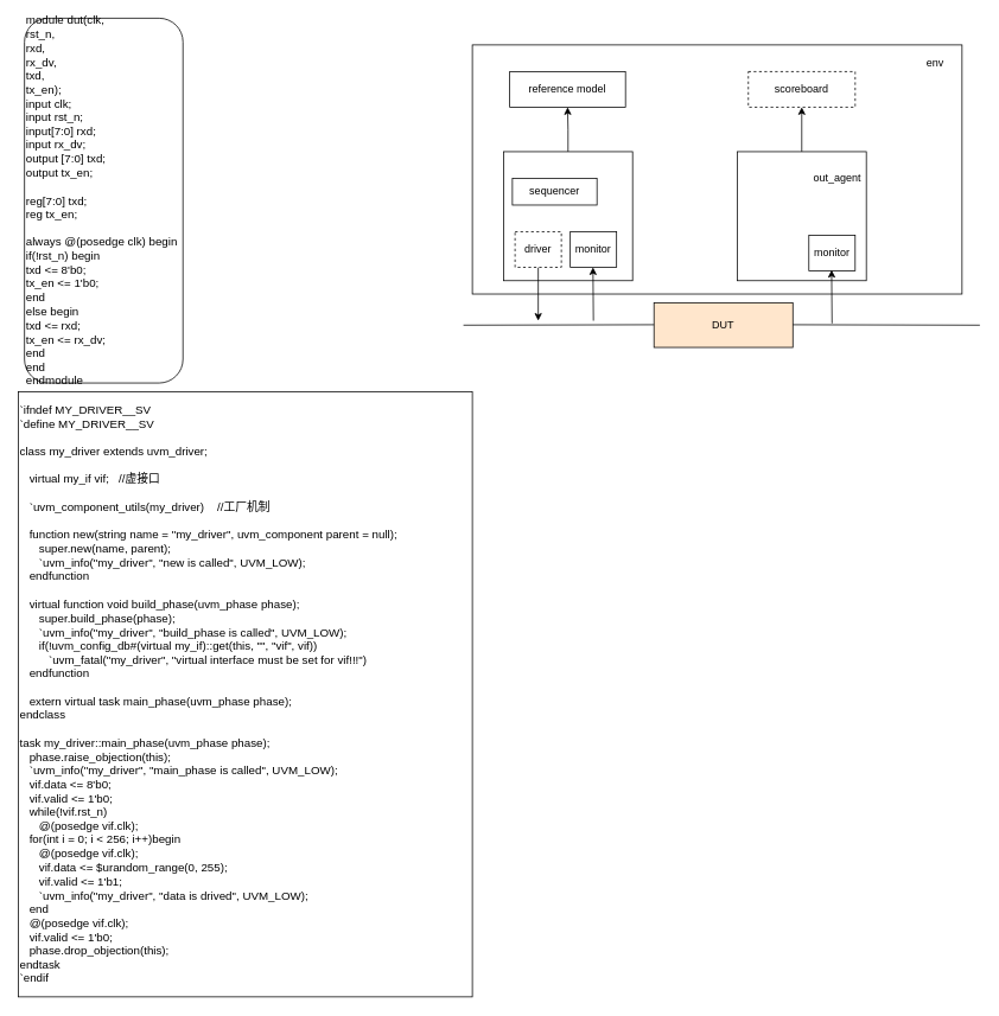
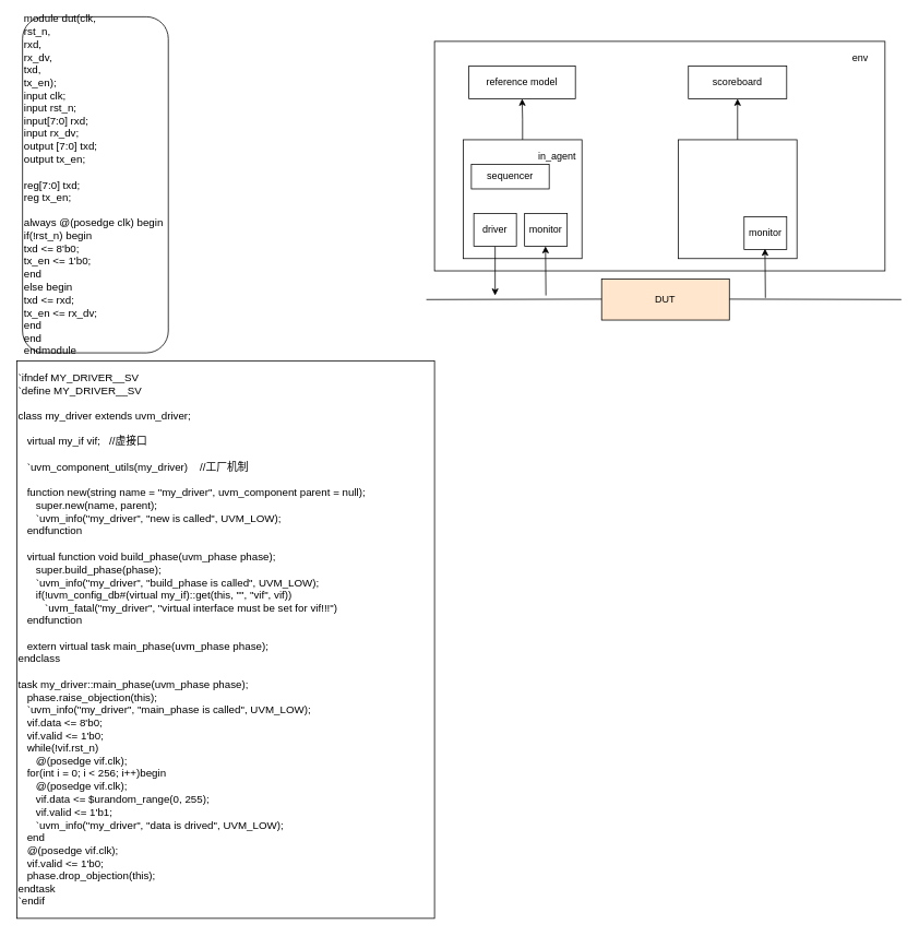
  <mxCell id="0" />
  <mxCell id="1" parent="0" />
  <mxCell id="2" value="" style="rounded=0;whiteSpace=wrap;html=1;" parent="1" vertex="1"><mxGeometry x="530" y="50" width="550" height="280" as="geometry" /></mxCell>
  <mxCell id="3" value="DUT" style="rounded=0;whiteSpace=wrap;html=1;fillColor=#ffe6cc;" parent="1" vertex="1"><mxGeometry x="734" y="340" width="156" height="50" as="geometry" /></mxCell>
  <mxCell id="4" value="" style="endArrow=none;html=1;" parent="1" edge="1"><mxGeometry width="50" height="50" relative="1" as="geometry"><mxPoint x="520" y="365" as="sourcePoint" /><mxPoint x="734" y="364.5" as="targetPoint" /></mxGeometry></mxCell>
  <mxCell id="5" value="" style="endArrow=none;html=1;" parent="1" edge="1"><mxGeometry width="50" height="50" relative="1" as="geometry"><mxPoint x="890" y="364.5" as="sourcePoint" /><mxPoint x="1100" y="365" as="targetPoint" /></mxGeometry></mxCell>
  <mxCell id="6" value="env" style="text;html=1;strokeColor=none;fillColor=none;align=center;verticalAlign=middle;whiteSpace=wrap;rounded=0;" parent="1" vertex="1"><mxGeometry x="1030" y="60" width="40" height="20" as="geometry" /></mxCell>
  <mxCell id="7" value="reference model" style="rounded=0;whiteSpace=wrap;html=1;" parent="1" vertex="1"><mxGeometry x="572" y="80" width="130" height="40" as="geometry" /></mxCell>
- <mxCell id="8" value="scoreboard" style="rounded=0;whiteSpace=wrap;html=1;dashed=1;" parent="1" vertex="1"><mxGeometry x="840" y="80" width="120" height="40" as="geometry" /></mxCell>
+ <mxCell id="8" value="scoreboard" style="rounded=0;whiteSpace=wrap;html=1;" parent="1" vertex="1"><mxGeometry x="840" y="80" width="120" height="40" as="geometry" /></mxCell>
  <mxCell id="9" style="edgeStyle=orthogonalEdgeStyle;rounded=0;orthogonalLoop=1;jettySize=auto;html=1;entryX=0.5;entryY=1;entryDx=0;entryDy=0;" parent="1" source="10" target="7" edge="1"><mxGeometry relative="1" as="geometry" /></mxCell>
  <mxCell id="10" value="" style="whiteSpace=wrap;html=1;aspect=fixed;" parent="1" vertex="1"><mxGeometry x="565" y="170" width="145" height="145" as="geometry" /></mxCell>
  <mxCell id="11" style="edgeStyle=orthogonalEdgeStyle;rounded=0;orthogonalLoop=1;jettySize=auto;html=1;entryX=0.5;entryY=1;entryDx=0;entryDy=0;" parent="1" source="12" target="8" edge="1"><mxGeometry relative="1" as="geometry" /></mxCell>
  <mxCell id="12" value="" style="whiteSpace=wrap;html=1;aspect=fixed;" parent="1" vertex="1"><mxGeometry x="827.5" y="170" width="145" height="145" as="geometry" /></mxCell>
+ <mxCell id="13" value="in_agent" style="text;html=1;strokeColor=none;fillColor=none;align=center;verticalAlign=middle;whiteSpace=wrap;rounded=0;" parent="1" vertex="1"><mxGeometry x="660" y="180" width="40" height="20" as="geometry" /></mxCell>
  <mxCell id="14" value="sequencer" style="rounded=0;whiteSpace=wrap;html=1;" parent="1" vertex="1"><mxGeometry x="575" y="200" width="95" height="30" as="geometry" /></mxCell>
  <mxCell id="15" style="edgeStyle=orthogonalEdgeStyle;rounded=0;orthogonalLoop=1;jettySize=auto;html=1;" parent="1" source="16" edge="1"><mxGeometry relative="1" as="geometry"><mxPoint x="604" y="360" as="targetPoint" /></mxGeometry></mxCell>
- <mxCell id="16" value="driver" style="rounded=0;whiteSpace=wrap;html=1;dashed=1;" parent="1" vertex="1"><mxGeometry x="578" y="260" width="52" height="40" as="geometry" /></mxCell>
+ <mxCell id="16" value="driver" style="rounded=0;whiteSpace=wrap;html=1;" parent="1" vertex="1"><mxGeometry x="578" y="260" width="52" height="40" as="geometry" /></mxCell>
  <mxCell id="17" value="monitor" style="rounded=0;whiteSpace=wrap;html=1;" parent="1" vertex="1"><mxGeometry x="640" y="260" width="52" height="40" as="geometry" /></mxCell>
  <mxCell id="18" value="monitor" style="rounded=0;whiteSpace=wrap;html=1;" parent="1" vertex="1"><mxGeometry x="908" y="264" width="52" height="40" as="geometry" /></mxCell>
- <mxCell id="19" value="out_agent" style="text;html=1;strokeColor=none;fillColor=none;align=center;verticalAlign=middle;whiteSpace=wrap;rounded=0;" parent="1" vertex="1"><mxGeometry x="920" y="190" width="40" height="20" as="geometry" /></mxCell>
  <mxCell id="20" value="" style="endArrow=classic;html=1;" parent="1" edge="1"><mxGeometry width="50" height="50" relative="1" as="geometry"><mxPoint x="666" y="360" as="sourcePoint" /><mxPoint x="665.5" y="300" as="targetPoint" /></mxGeometry></mxCell>
  <mxCell id="21" value="" style="endArrow=classic;html=1;" parent="1" edge="1"><mxGeometry width="50" height="50" relative="1" as="geometry"><mxPoint x="934" y="363" as="sourcePoint" /><mxPoint x="933.5" y="303" as="targetPoint" /></mxGeometry></mxCell>
  <mxCell id="22" value="&lt;div style=&quot;font-size: 13px;&quot;&gt;module dut(clk,&amp;nbsp;&lt;/div&gt;&lt;div style=&quot;font-size: 13px;&quot;&gt;rst_n,&amp;nbsp;&lt;/div&gt;&lt;div style=&quot;font-size: 13px;&quot;&gt;rxd,&amp;nbsp;&lt;/div&gt;&lt;div style=&quot;font-size: 13px;&quot;&gt;rx_dv,&amp;nbsp;&lt;/div&gt;&lt;div style=&quot;font-size: 13px;&quot;&gt;txd,&amp;nbsp;&lt;/div&gt;&lt;div style=&quot;font-size: 13px;&quot;&gt;tx_en);&amp;nbsp;&lt;/div&gt;&lt;div style=&quot;font-size: 13px;&quot;&gt;input clk;&amp;nbsp;&lt;/div&gt;&lt;div style=&quot;font-size: 13px;&quot;&gt;input rst_n;&amp;nbsp;&lt;/div&gt;&lt;div style=&quot;font-size: 13px;&quot;&gt;input[7:0] rxd;&amp;nbsp;&lt;/div&gt;&lt;div style=&quot;font-size: 13px;&quot;&gt;input rx_dv;&amp;nbsp;&lt;/div&gt;&lt;div style=&quot;font-size: 13px;&quot;&gt;output [7:0] txd;&amp;nbsp;&lt;/div&gt;&lt;div style=&quot;font-size: 13px;&quot;&gt;output tx_en;&amp;nbsp;&lt;/div&gt;&lt;div style=&quot;font-size: 13px;&quot;&gt;&lt;br style=&quot;font-size: 13px;&quot;&gt;&lt;/div&gt;&lt;div style=&quot;font-size: 13px;&quot;&gt;reg[7:0] txd;&amp;nbsp;&lt;/div&gt;&lt;div style=&quot;font-size: 13px;&quot;&gt;reg tx_en;&amp;nbsp;&lt;/div&gt;&lt;div style=&quot;font-size: 13px;&quot;&gt;&lt;br style=&quot;font-size: 13px;&quot;&gt;&lt;/div&gt;&lt;div style=&quot;font-size: 13px;&quot;&gt;always @(posedge clk) begin&amp;nbsp;&lt;/div&gt;&lt;div style=&quot;font-size: 13px;&quot;&gt;&lt;span style=&quot;font-size: 13px;&quot;&gt; &lt;/span&gt;if(!rst_n) begin&amp;nbsp;&lt;/div&gt;&lt;div style=&quot;font-size: 13px;&quot;&gt;&lt;span style=&quot;font-size: 13px;&quot;&gt; &lt;/span&gt;txd &amp;lt;= 8'b0;&amp;nbsp;&lt;/div&gt;&lt;div style=&quot;font-size: 13px;&quot;&gt;&lt;span style=&quot;font-size: 13px;&quot;&gt; &lt;/span&gt;tx_en &amp;lt;= 1'b0;&amp;nbsp;&lt;/div&gt;&lt;div style=&quot;font-size: 13px;&quot;&gt;&lt;span style=&quot;font-size: 13px;&quot;&gt; &lt;/span&gt;end&amp;nbsp;&lt;/div&gt;&lt;div style=&quot;font-size: 13px;&quot;&gt;&lt;span style=&quot;font-size: 13px;&quot;&gt; &lt;/span&gt;else begin&amp;nbsp;&lt;/div&gt;&lt;div style=&quot;font-size: 13px;&quot;&gt;&lt;span style=&quot;font-size: 13px;&quot;&gt; &lt;/span&gt;txd &amp;lt;= rxd;&amp;nbsp;&lt;/div&gt;&lt;div style=&quot;font-size: 13px;&quot;&gt;&lt;span style=&quot;font-size: 13px;&quot;&gt; &lt;/span&gt;tx_en &amp;lt;= rx_dv;&amp;nbsp;&lt;/div&gt;&lt;div style=&quot;font-size: 13px;&quot;&gt;&lt;span style=&quot;font-size: 13px;&quot;&gt; &lt;/span&gt;end&amp;nbsp;&lt;/div&gt;&lt;div style=&quot;font-size: 13px;&quot;&gt;end&amp;nbsp;&lt;/div&gt;&lt;div style=&quot;font-size: 13px;&quot;&gt;endmodule&lt;/div&gt;" style="whiteSpace=wrap;html=1;fontSize=13;align=left;rounded=1;" vertex="1" parent="1"><mxGeometry x="27" y="20" width="178" height="410" as="geometry" /></mxCell>
  <mxCell id="23" value="&lt;div&gt;&lt;div&gt;`ifndef MY_DRIVER__SV&lt;/div&gt;&lt;div&gt;`define MY_DRIVER__SV&lt;/div&gt;&lt;div&gt;&lt;br&gt;&lt;/div&gt;&lt;div&gt;class my_driver extends uvm_driver;&lt;/div&gt;&lt;div&gt;&lt;br&gt;&lt;/div&gt;&lt;div&gt;&amp;nbsp; &amp;nbsp;virtual my_if vif;&amp;nbsp; &amp;nbsp;//虚接口&lt;/div&gt;&lt;div&gt;&lt;br&gt;&lt;/div&gt;&lt;div&gt;&amp;nbsp; &amp;nbsp;`uvm_component_utils(my_driver)&amp;nbsp; &amp;nbsp; //工厂机制&lt;/div&gt;&lt;div&gt;&lt;br&gt;&lt;/div&gt;&lt;div&gt;&amp;nbsp; &amp;nbsp;function new(string name = &quot;my_driver&quot;, uvm_component parent = null);&lt;/div&gt;&lt;div&gt;&amp;nbsp; &amp;nbsp; &amp;nbsp; super.new(name, parent);&lt;/div&gt;&lt;div&gt;&amp;nbsp; &amp;nbsp; &amp;nbsp; `uvm_info(&quot;my_driver&quot;, &quot;new is called&quot;, UVM_LOW);&lt;/div&gt;&lt;div&gt;&amp;nbsp; &amp;nbsp;endfunction&lt;/div&gt;&lt;div&gt;&lt;br&gt;&lt;/div&gt;&lt;div&gt;&amp;nbsp; &amp;nbsp;virtual function void build_phase(uvm_phase phase);&lt;/div&gt;&lt;div&gt;&amp;nbsp; &amp;nbsp; &amp;nbsp; super.build_phase(phase);&lt;/div&gt;&lt;div&gt;&amp;nbsp; &amp;nbsp; &amp;nbsp; `uvm_info(&quot;my_driver&quot;, &quot;build_phase is called&quot;, UVM_LOW);&lt;/div&gt;&lt;div&gt;&amp;nbsp; &amp;nbsp; &amp;nbsp; if(!uvm_config_db#(virtual my_if)::get(this, &quot;&quot;, &quot;vif&quot;, vif))&lt;/div&gt;&lt;div&gt;&amp;nbsp; &amp;nbsp; &amp;nbsp; &amp;nbsp; &amp;nbsp;`uvm_fatal(&quot;my_driver&quot;, &quot;virtual interface must be set for vif!!!&quot;)&lt;/div&gt;&lt;div&gt;&amp;nbsp; &amp;nbsp;endfunction&lt;/div&gt;&lt;div&gt;&lt;br&gt;&lt;/div&gt;&lt;div&gt;&amp;nbsp; &amp;nbsp;extern virtual task main_phase(uvm_phase phase);&lt;/div&gt;&lt;div&gt;endclass&lt;/div&gt;&lt;div&gt;&lt;br&gt;&lt;/div&gt;&lt;div&gt;task my_driver::main_phase(uvm_phase phase);&lt;/div&gt;&lt;div&gt;&amp;nbsp; &amp;nbsp;phase.raise_objection(this);&lt;/div&gt;&lt;div&gt;&amp;nbsp; &amp;nbsp;`uvm_info(&quot;my_driver&quot;, &quot;main_phase is called&quot;, UVM_LOW);&lt;/div&gt;&lt;div&gt;&amp;nbsp; &amp;nbsp;vif.data &amp;lt;= 8'b0;&amp;nbsp;&lt;/div&gt;&lt;div&gt;&amp;nbsp; &amp;nbsp;vif.valid &amp;lt;= 1'b0;&lt;/div&gt;&lt;div&gt;&amp;nbsp; &amp;nbsp;while(!vif.rst_n)&lt;/div&gt;&lt;div&gt;&amp;nbsp; &amp;nbsp; &amp;nbsp; @(posedge vif.clk);&lt;/div&gt;&lt;div&gt;&amp;nbsp; &amp;nbsp;for(int i = 0; i &amp;lt; 256; i++)begin&lt;/div&gt;&lt;div&gt;&amp;nbsp; &amp;nbsp; &amp;nbsp; @(posedge vif.clk);&lt;/div&gt;&lt;div&gt;&amp;nbsp; &amp;nbsp; &amp;nbsp; vif.data &amp;lt;= $urandom_range(0, 255);&lt;/div&gt;&lt;div&gt;&amp;nbsp; &amp;nbsp; &amp;nbsp; vif.valid &amp;lt;= 1'b1;&lt;/div&gt;&lt;div&gt;&amp;nbsp; &amp;nbsp; &amp;nbsp; `uvm_info(&quot;my_driver&quot;, &quot;data is drived&quot;, UVM_LOW);&lt;/div&gt;&lt;div&gt;&amp;nbsp; &amp;nbsp;end&lt;/div&gt;&lt;div&gt;&amp;nbsp; &amp;nbsp;@(posedge vif.clk);&lt;/div&gt;&lt;div&gt;&amp;nbsp; &amp;nbsp;vif.valid &amp;lt;= 1'b0;&lt;/div&gt;&lt;div&gt;&amp;nbsp; &amp;nbsp;phase.drop_objection(this);&lt;/div&gt;&lt;div&gt;endtask&lt;/div&gt;&lt;div&gt;`endif&lt;/div&gt;&lt;/div&gt;" style="rounded=0;whiteSpace=wrap;html=1;fontSize=13;align=left;" vertex="1" parent="1"><mxGeometry x="20" y="440" width="510" height="680" as="geometry" /></mxCell>
